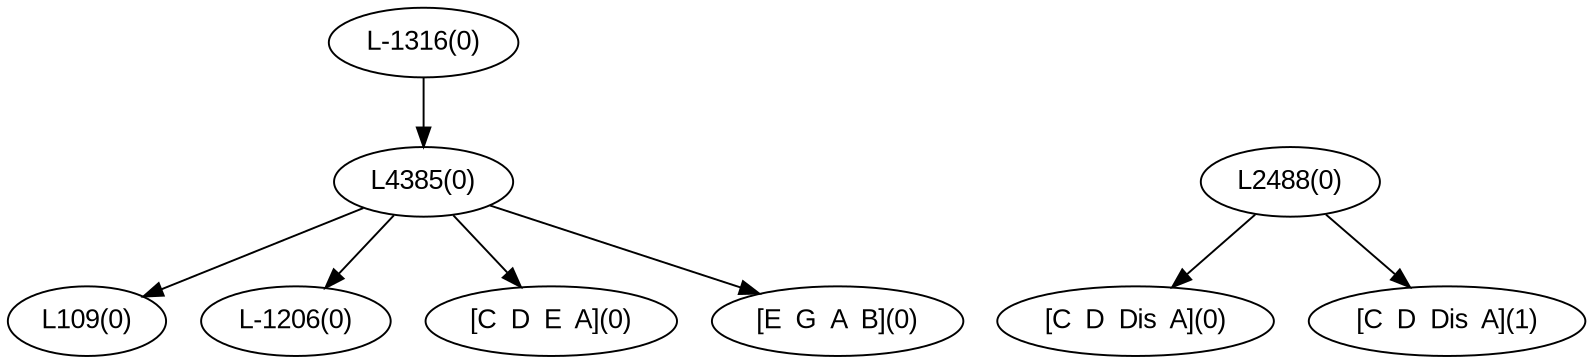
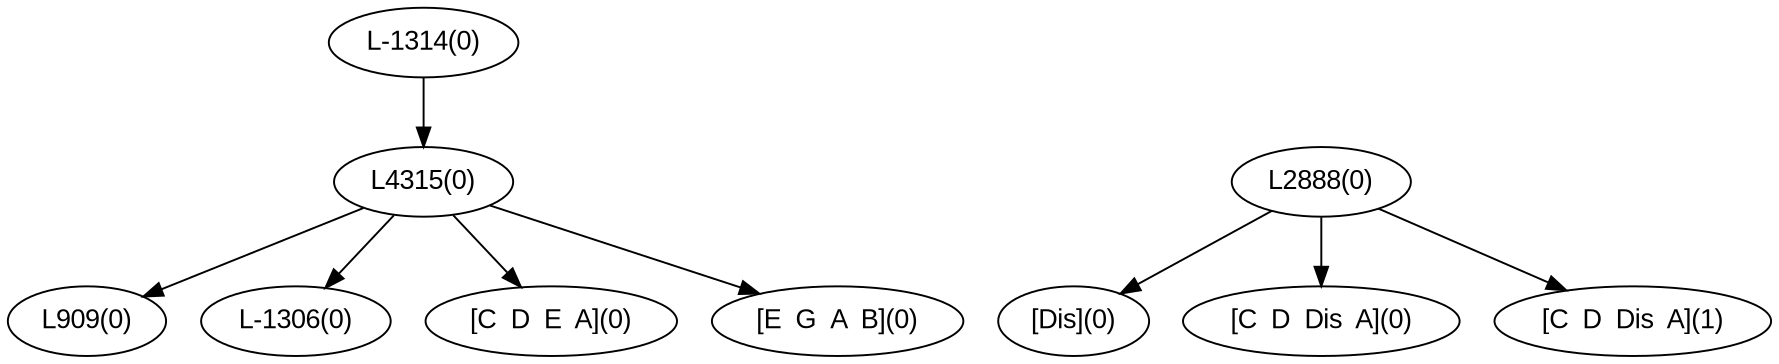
  digraph {
    fontname="Liberation Sans"
    node [fontname="Liberation Sans"]
    edge [fontname="Liberation Sans"]
-   "L-1316(0)"
-   "L2888(0)" [label="L2488(0)"]
-   "L4315(0)" [label="L4385(0)"]
-   "L109(0)"
-   "L-1306(0)" [label="L-1206(0)"]
+   "L-1316(0)" [label="L-1314(0)"]
+   "L2888(0)"
+   "L4315(0)"
+   "L109(0)" [label="L909(0)"]
+   "L-1306(0)"
+   "[Dis](0)"
    "[C  D  Dis  A](0)"
    "[C  D  Dis  A](1)"
    "[C  D  E  A](0)"
    "[E  G  A  B](0)"
    subgraph sub_1 {
      rank=min
      "L-1316(0)"
    }
    subgraph sub_2 {
      rank=same
      "L2888(0)"
      "L4315(0)"
    }
    subgraph sub_3 {
      rank=same
      "L109(0)"
      "L-1306(0)"
    }
    subgraph sub_4 {
      rank=max
+     "[Dis](0)"
      "[C  D  Dis  A](0)"
      "[C  D  Dis  A](1)"
      "[C  D  E  A](0)"
      "[E  G  A  B](0)"
    }
    "L-1316(0)" -> "L4315(0)"
+   "L2888(0)" -> "[Dis](0)"
    "L2888(0)" -> "[C  D  Dis  A](0)"
    "L2888(0)" -> "[C  D  Dis  A](1)"
    "L4315(0)" -> "L109(0)"
    "L4315(0)" -> "L-1306(0)"
    "L4315(0)" -> "[C  D  E  A](0)"
    "L4315(0)" -> "[E  G  A  B](0)"
  }
